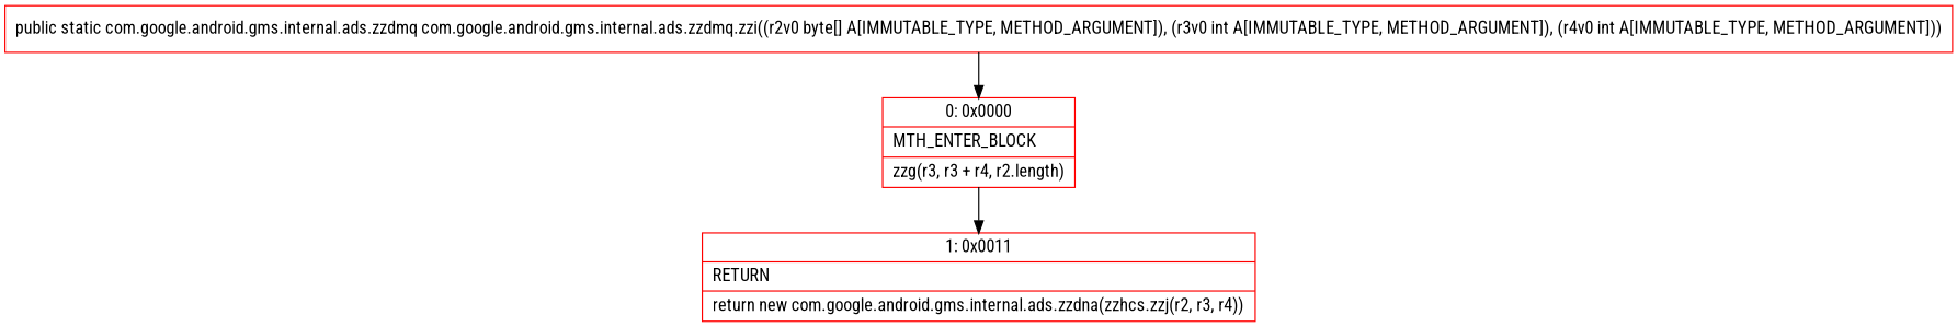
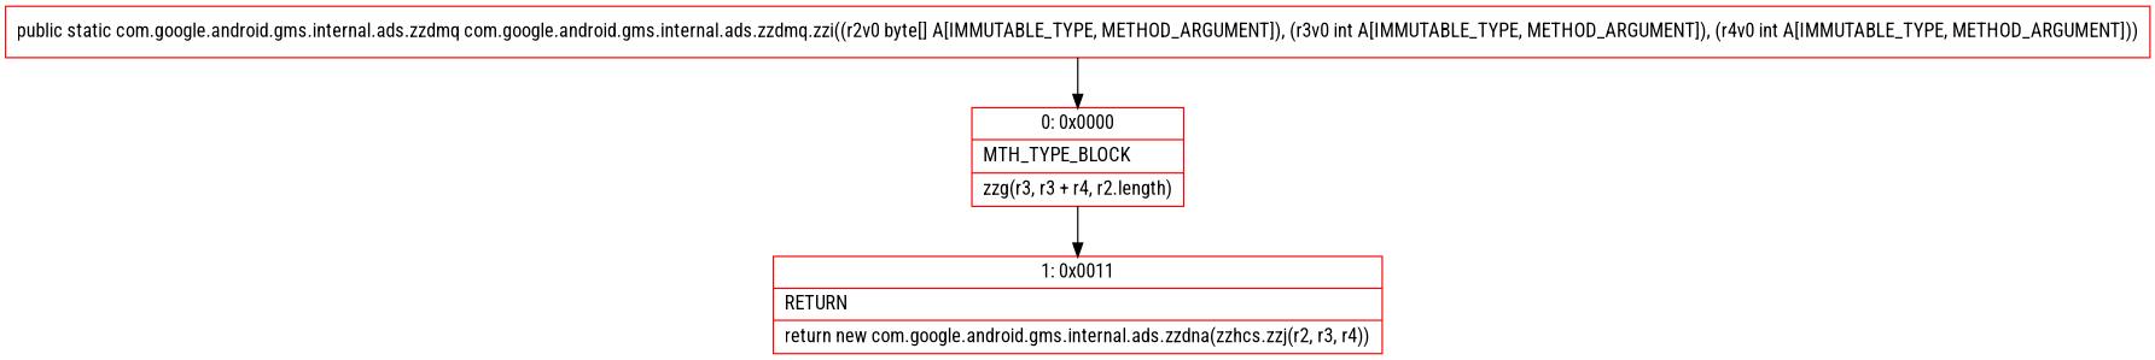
  digraph {
    fontname="Roboto Condensed"
    node [shape=record color=red fontname="Roboto Condensed"]
    edge [fontname="Roboto Condensed"]
-   n1 [label="{0\:\ 0x0000|MTH_ENTER_BLOCK\l|zzg(r3, r3 + r4, r2.length)\l}"]
+   n1 [label="{0\:\ 0x0000|MTH_TYPE_BLOCK\l|zzg(r3, r3 + r4, r2.length)\l}"]
    n2 [label="{1\:\ 0x0011|RETURN\l|return new com.google.android.gms.internal.ads.zzdna(zzhcs.zzj(r2, r3, r4))\l}"]
    n3 [label="{public static com.google.android.gms.internal.ads.zzdmq com.google.android.gms.internal.ads.zzdmq.zzi((r2v0 byte[] A[IMMUTABLE_TYPE, METHOD_ARGUMENT]), (r3v0 int A[IMMUTABLE_TYPE, METHOD_ARGUMENT]), (r4v0 int A[IMMUTABLE_TYPE, METHOD_ARGUMENT])) }"]
    n1 -> n2
    n3 -> n1
  }
